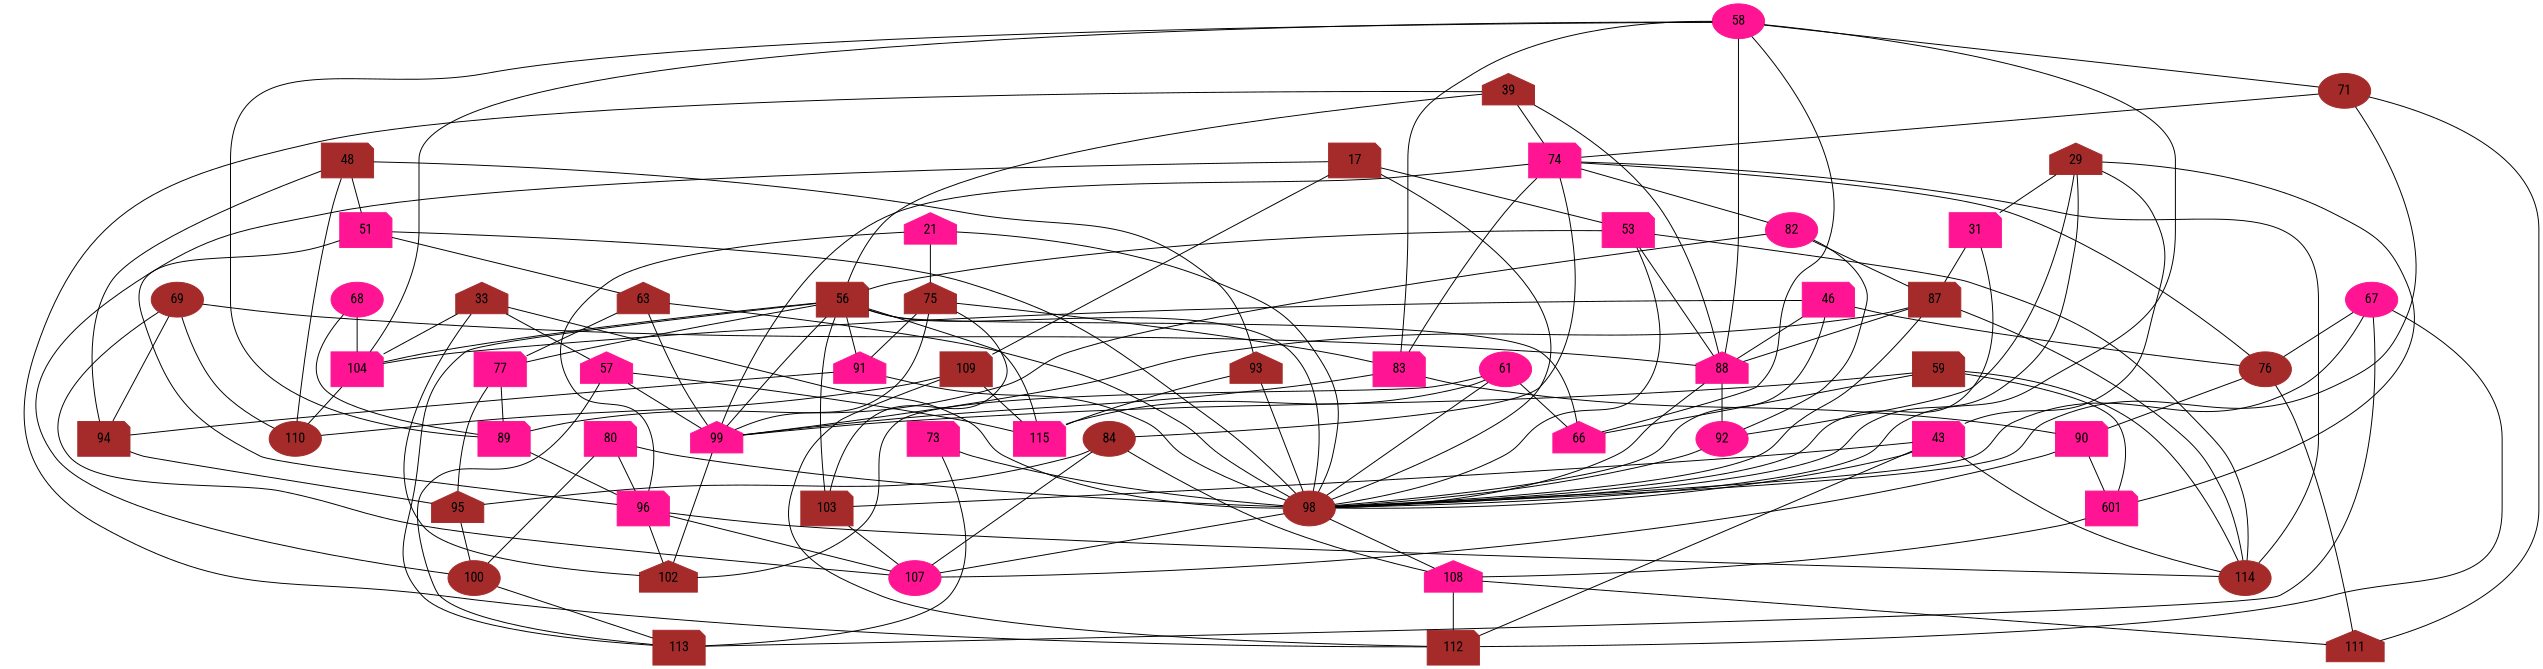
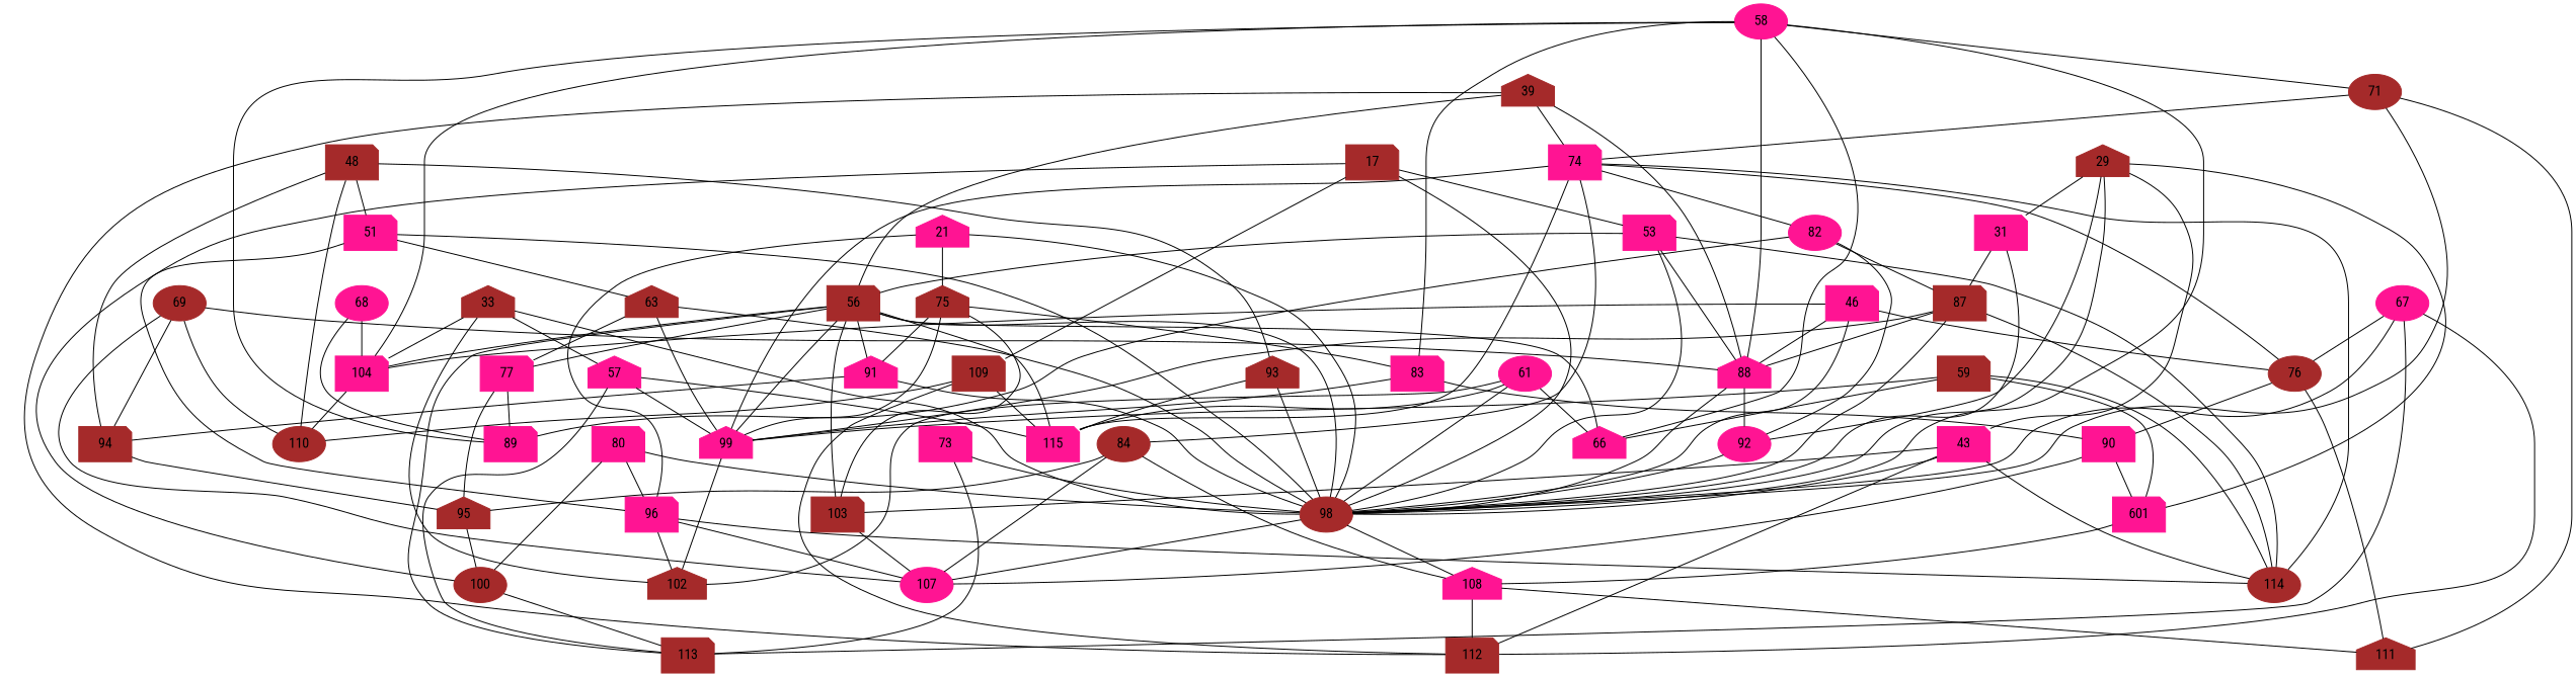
  graph {
    fontname="Roboto Condensed"
    node [color=deeppink fontname="Roboto Condensed" shape=note style=filled]
    edge [fontname="Roboto Condensed"]
    17 [color=brown super="+10"]
    53 [super="+37+47"]
    98 [color=brown shape=ellipse super="+73+79+62+85"]
    100 [color=brown shape=ellipse]
    109 [color=brown]
    56 [color=brown super="+25+49+32+42+34"]
    88 [shape=house super="+4+64+45"]
    114 [color=brown shape=ellipse super="+78"]
    107 [shape=ellipse super="+106"]
    108 [shape=house super="+38"]
    113 [color=brown super="+26"]
    112 [color=brown super="+8"]
    110 [color=brown shape=ellipse]
    115
    75 [color=brown shape=house super="+14"]
    103 [color=brown]
    99 [shape=house super="+97"]
    91 [shape=house]
    83
    21 [shape=house]
    96 [super="+22+30"]
    102 [color=brown shape=house]
    29 [color=brown shape=house super="+28"]
    31
    43 [super="+36"]
    92 [shape=ellipse]
    n27 [label=601]
    87 [color=brown super="+54"]
    33 [color=brown shape=house]
    57 [shape=house]
    104 [super="+23+81"]
    66 [shape=house]
    77
    39 [color=brown shape=house]
    74 [super="+3+7"]
    76 [color=brown shape=ellipse super="+60"]
    82 [shape=ellipse]
    84 [color=brown shape=ellipse]
    111 [color=brown shape=house]
    90
    46
    48 [color=brown]
    51
    93 [color=brown shape=house]
    94 [color=brown]
    63 [color=brown shape=house super="+50"]
    95 [color=brown shape=house]
    89 [super="+65"]
    58 [shape=ellipse super="+27"]
    71 [color=brown shape=ellipse]
    59 [color=brown]
    61 [shape=ellipse]
    67 [shape=ellipse]
    68 [shape=ellipse]
    69 [color=brown shape=ellipse]
    n56 [label=73 super="+44"]
    80
    17 -- 53 [weight=2]
    17 -- 98 [weight=2]
    17 -- 100
    17 -- 109
    53 -- 98
    53 -- 56
    53 -- 88
    53 -- 114 [weight=2]
    98 -- 107 [weight=5]
    98 -- 108
    100 -- 113
    109 -- 112
    109 -- 110
    109 -- 115
    56 -- 98 [weight=2]
    56 -- 113
    56 -- 115
    56 -- 103
    56 -- 99 [weight=2]
    56 -- 91
    56 -- 104 [weight=2]
    56 -- 66
    56 -- 77
    88 -- 98 [weight=2]
    88 -- 92
    108 -- 112 [weight=2]
    108 -- 111
    75 -- 103
    75 -- 99
    75 -- 91
    75 -- 83
    103 -- 107
    99 -- 102
    91 -- 98
    91 -- 94
    83 -- 99
    83 -- 90
    21 -- 98
    21 -- 75 [weight=2]
    21 -- 96
    96 -- 114
    96 -- 107
    96 -- 102
    29 -- 98
    29 -- 31 [weight=2]
    29 -- 43
    29 -- 92
    29 -- n27
    31 -- 98
    31 -- 87
    43 -- 98 [weight=2]
    43 -- 114
    43 -- 112
    43 -- 103
    92 -- 98
    n27 -- 108
    87 -- 98
    87 -- 88
    87 -- 114 [weight=2]
    87 -- 99 [weight=2]
    33 -- 98
    33 -- 102
    33 -- 57
    33 -- 104
    57 -- 113
    57 -- 115
    57 -- 99
    104 -- 110
    77 -- 95
    77 -- 89
    39 -- 56
    39 -- 88
    39 -- 112
    39 -- 74
    74 -- 114
    74 -- 99
-   74 -- 83
+   74 -- 115
    74 -- 76
    74 -- 82
    74 -- 84
    76 -- 111 [weight=2]
    76 -- 90
    82 -- 92
    82 -- 87
    82 -- 89
    84 -- 107
    84 -- 108
    84 -- 95
    90 -- 107
    90 -- n27
    46 -- 98
    46 -- 88
    46 -- 104
    46 -- 76
    48 -- 110
    48 -- 51
    48 -- 93
    48 -- 94
    51 -- 98
    51 -- 96
    51 -- 63
    93 -- 98 [weight=2]
    93 -- 115
    94 -- 95
    63 -- 98 [weight=2]
    63 -- 99 [weight=2]
    63 -- 77
    95 -- 100
-   89 -- 96 [weight=2]
    58 -- 98
    58 -- 88 [weight=2]
    58 -- 83
    58 -- 104
    58 -- 66
    58 -- 89
    58 -- 71
    71 -- 98
    71 -- 74
    71 -- 111
    59 -- 114
    59 -- 99
    59 -- n27
    59 -- 66
    61 -- 98
    61 -- 115
    61 -- 102
    61 -- 66
    67 -- 98
    67 -- 113
    67 -- 112
    67 -- 76
    68 -- 104 [weight=3]
    68 -- 89
    69 -- 88
    69 -- 107
    69 -- 110
    69 -- 94
    n56 -- 98 [weight=4]
    n56 -- 113 [weight=2]
    80 -- 98 [weight=2]
    80 -- 100
    80 -- 96
  }
